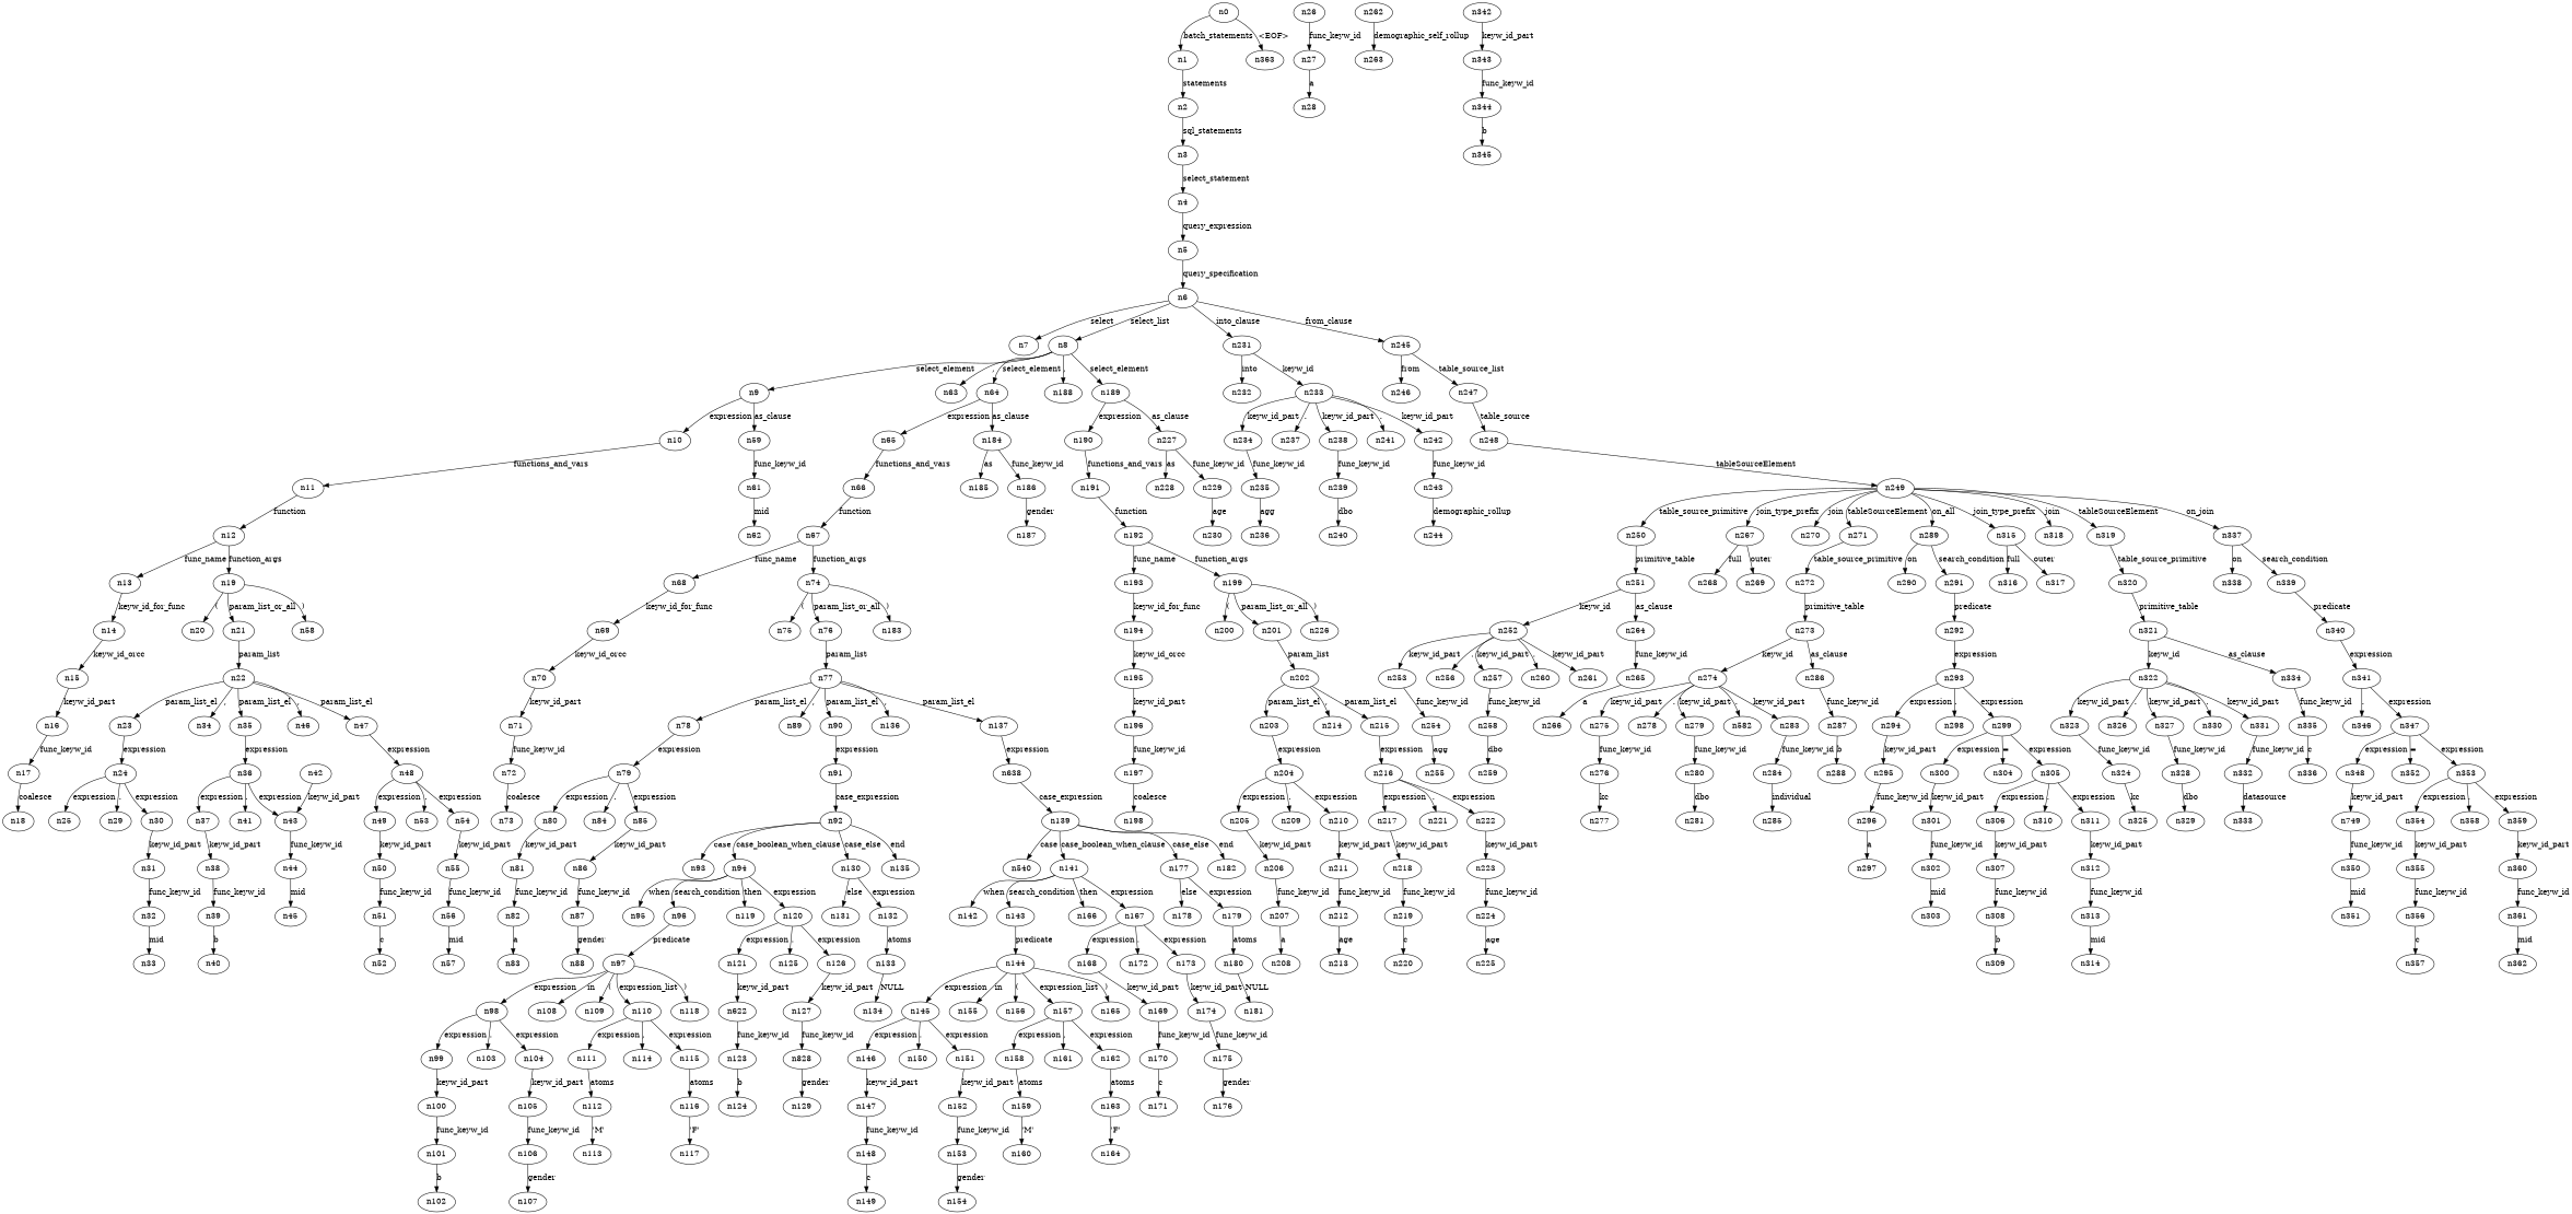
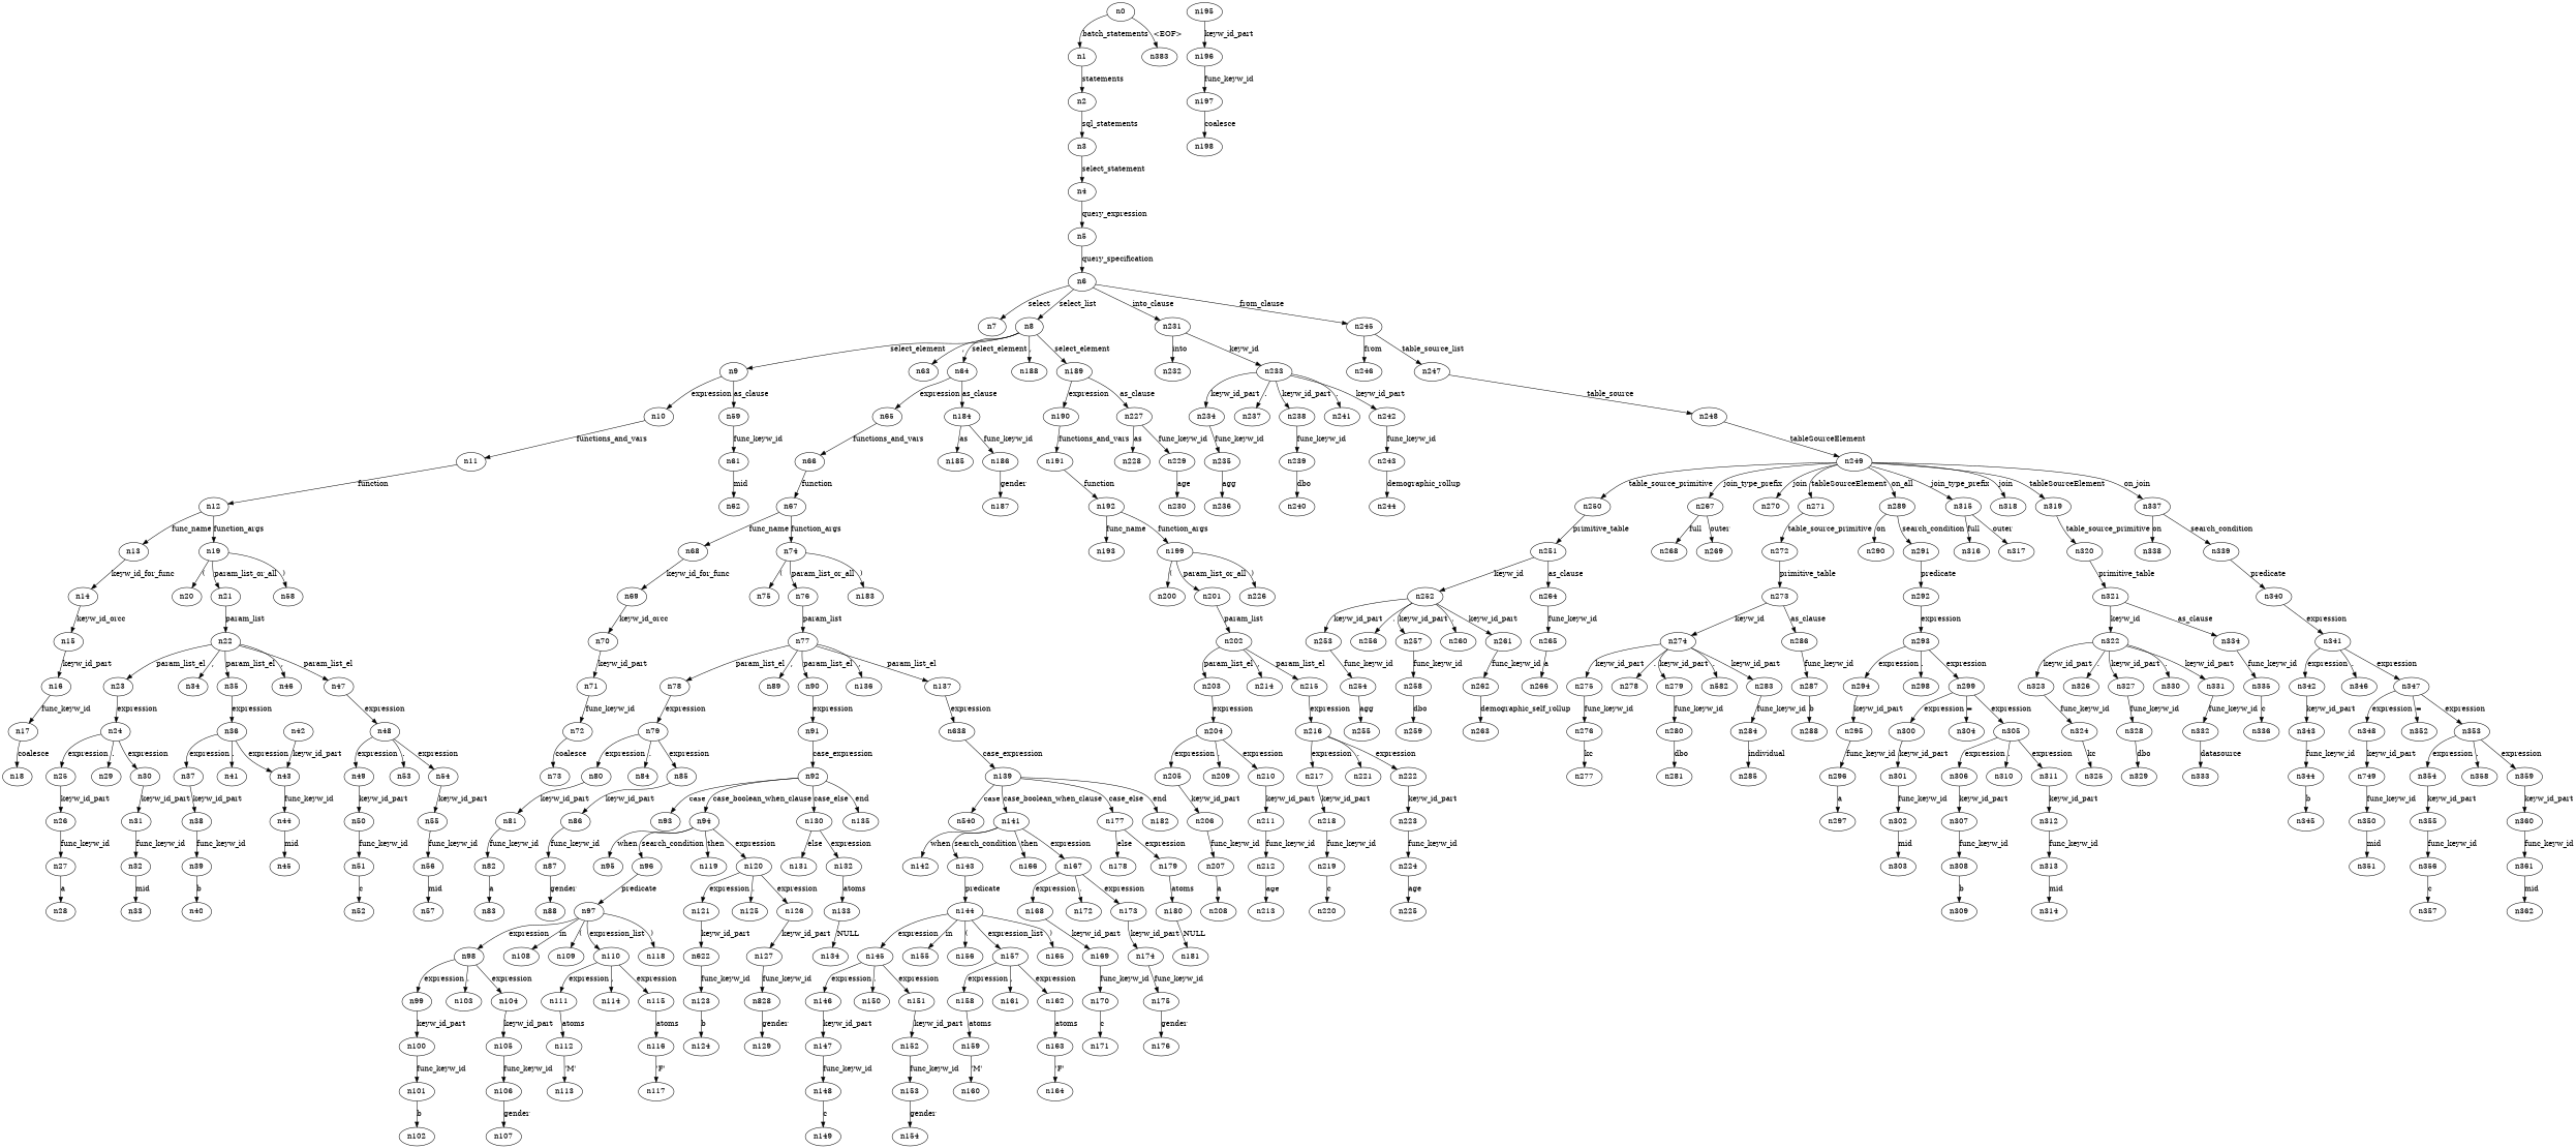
  digraph {
    n0
    n1
-   n363
+   n363 [label=n383]
    n2
    n3
    n4
    n5
    n6
    n7
    n8
    n231
    n245
    n9
    n63
    n64
    n188
    n189
    n232
    n233
    n246
    n247
    n10
    n59
    n65
    n184
    n190
    n227
    n11
    n61
    n12
    n13
    n19
    n14
    n20
    n21
    n58
    n15
    n16
    n17
    n18
    n22
    n23
    n34
    n35
    n46
    n47
    n24
    n36
    n48
    n25
    n29
    n30
    n26
    n31
    n27
    n28
    n32
    n33
    n37
    n41
    n43
    n38
    n42
    n39
    n40
    n44
    n45
    n49
    n53
    n54
    n50
    n55
    n51
    n52
    n56
    n57
    n62
    n66
    n185
    n186
    n67
    n68
    n74
    n69
    n75
    n76
    n183
    n70
    n71
    n72
    n73
    n77
    n78
    n89
    n90
    n136
    n137
    n79
    n91
    n138 [label=n638]
    n80
    n84
    n85
    n81
    n86
    n82
    n83
    n87
    n88
    n92
    n93
    n94
    n130
    n135
    n95
    n96
    n119
    n120
    n131
    n132
    n97
    n121
    n125
    n126
    n98
    n108
    n109
    n110
    n118
    n99
    n103
    n104
    n111
    n114
    n115
    n100
    n105
    n101
    n102
    n106
    n107
    n112
    n116
    n113
    n117
    n122 [label=n622]
    n127
    n123
    n124
    n128 [label=n828]
    n129
    n133
    n134
    n139
    n140 [label=n540]
    n141
    n177
    n182
    n142
    n143
    n166
    n167
    n178
    n179
    n144
    n168
    n172
    n173
    n145
    n155
    n156
    n157
    n165
    n146
    n150
    n151
    n158
    n161
    n162
    n147
    n152
    n148
    n149
    n153
    n154
    n159
    n163
    n160
    n164
    n169
    n174
    n170
    n171
    n175
    n176
    n180
    n181
    n187
    n191
    n228
    n229
    n192
    n193
    n199
-   n194
    n200
    n201
    n226
    n195
    n196
    n197
    n198
    n202
    n203
    n214
    n215
    n204
    n216
    n205
    n209
    n210
    n206
    n211
    n207
    n208
    n212
    n213
    n217
    n221
    n222
    n218
    n223
    n219
    n220
    n224
    n225
    n230
    n234
    n237
    n238
    n241
    n242
    n235
    n239
    n243
    n236
    n240
    n244
    n248
    n249
    n250
    n267
    n270
    n271
    n289
    n315
    n318
    n319
    n337
    n251
    n268
    n269
    n272
    n290
    n291
    n316
    n317
    n320
    n338
    n339
    n252
    n264
    n253
    n256
    n257
    n260
    n261
    n265
    n254
    n258
    n262
    n255
    n259
    n263
    n266
    n273
    n274
    n286
    n275
    n278
    n279
    n282 [label=n582]
    n283
    n287
    n276
    n280
    n284
    n277
    n281
    n285
    n288
    n292
    n293
    n294
    n298
    n299
    n295
    n300
    n304
    n305
    n296
    n297
    n301
    n306
    n310
    n311
    n302
    n303
    n307
    n312
    n308
    n309
    n313
    n314
    n321
    n322
    n334
    n323
    n326
    n327
    n330
    n331
    n335
    n324
    n328
    n332
    n325
    n329
    n333
    n336
    n340
    n341
    n342
    n346
    n347
    n343
    n348
    n352
    n353
    n344
    n345
    n349 [label=n749]
    n354
    n358
    n359
    n350
    n351
    n355
    n360
    n356
    n357
    n361
    n362
    n0 -> n1 [label=batch_statements]
    n0 -> n363 [label="<EOF>"]
    n1 -> n2 [label=statements]
    n2 -> n3 [label=sql_statements]
    n3 -> n4 [label=select_statement]
    n4 -> n5 [label=query_expression]
    n5 -> n6 [label=query_specification]
    n6 -> n7 [label=select]
    n6 -> n8 [label=select_list]
    n6 -> n231 [label=into_clause]
    n6 -> n245 [label=from_clause]
    n8 -> n9 [label=select_element]
    n8 -> n63 [label=","]
    n8 -> n64 [label=select_element]
    n8 -> n188 [label=","]
    n8 -> n189 [label=select_element]
    n231 -> n232 [label=into]
    n231 -> n233 [label=keyw_id]
    n245 -> n246 [label=from]
    n245 -> n247 [label=table_source_list]
    n9 -> n10 [label=expression]
    n9 -> n59 [label=as_clause]
    n64 -> n65 [label=expression]
    n64 -> n184 [label=as_clause]
    n189 -> n190 [label=expression]
    n189 -> n227 [label=as_clause]
    n233 -> n234 [label=keyw_id_part]
    n233 -> n237 [label="."]
    n233 -> n238 [label=keyw_id_part]
    n233 -> n241 [label="."]
    n233 -> n242 [label=keyw_id_part]
    n247 -> n248 [label=table_source]
    n10 -> n11 [label=functions_and_vars]
    n59 -> n61 [label=func_keyw_id]
    n65 -> n66 [label=functions_and_vars]
    n184 -> n185 [label=as]
    n184 -> n186 [label=func_keyw_id]
    n190 -> n191 [label=functions_and_vars]
    n227 -> n228 [label=as]
    n227 -> n229 [label=func_keyw_id]
    n11 -> n12 [label=function]
    n61 -> n62 [label=mid]
    n12 -> n13 [label=func_name]
    n12 -> n19 [label=function_args]
    n13 -> n14 [label=keyw_id_for_func]
    n19 -> n20 [label="("]
    n19 -> n21 [label=param_list_or_all]
    n19 -> n58 [label=")"]
    n14 -> n15 [label=keyw_id_orcc]
    n21 -> n22 [label=param_list]
    n15 -> n16 [label=keyw_id_part]
    n16 -> n17 [label=func_keyw_id]
    n17 -> n18 [label=coalesce]
    n22 -> n23 [label=param_list_el]
    n22 -> n34 [label=","]
    n22 -> n35 [label=param_list_el]
    n22 -> n46 [label=","]
    n22 -> n47 [label=param_list_el]
    n23 -> n24 [label=expression]
    n35 -> n36 [label=expression]
    n47 -> n48 [label=expression]
    n24 -> n25 [label=expression]
    n24 -> n29 [label="."]
    n24 -> n30 [label=expression]
    n36 -> n37 [label=expression]
    n36 -> n41 [label="."]
    n36 -> n43 [label=expression]
    n48 -> n49 [label=expression]
    n48 -> n53 [label="."]
    n48 -> n54 [label=expression]
+   n25 -> n26 [label=keyw_id_part]
    n30 -> n31 [label=keyw_id_part]
    n26 -> n27 [label=func_keyw_id]
    n31 -> n32 [label=func_keyw_id]
    n27 -> n28 [label=a]
    n32 -> n33 [label=mid]
    n37 -> n38 [label=keyw_id_part]
    n43 -> n44 [label=func_keyw_id]
    n38 -> n39 [label=func_keyw_id]
    n42 -> n43 [label=keyw_id_part]
    n39 -> n40 [label=b]
    n44 -> n45 [label=mid]
    n49 -> n50 [label=keyw_id_part]
    n54 -> n55 [label=keyw_id_part]
    n50 -> n51 [label=func_keyw_id]
    n55 -> n56 [label=func_keyw_id]
    n51 -> n52 [label=c]
    n56 -> n57 [label=mid]
    n66 -> n67 [label=function]
    n186 -> n187 [label=gender]
    n67 -> n68 [label=func_name]
    n67 -> n74 [label=function_args]
    n68 -> n69 [label=keyw_id_for_func]
    n74 -> n75 [label="("]
    n74 -> n76 [label=param_list_or_all]
    n74 -> n183 [label=")"]
    n69 -> n70 [label=keyw_id_orcc]
    n76 -> n77 [label=param_list]
    n70 -> n71 [label=keyw_id_part]
    n71 -> n72 [label=func_keyw_id]
    n72 -> n73 [label=coalesce]
    n77 -> n78 [label=param_list_el]
    n77 -> n89 [label=","]
    n77 -> n90 [label=param_list_el]
    n77 -> n136 [label=","]
    n77 -> n137 [label=param_list_el]
    n78 -> n79 [label=expression]
    n90 -> n91 [label=expression]
    n137 -> n138 [label=expression]
    n79 -> n80 [label=expression]
    n79 -> n84 [label="."]
    n79 -> n85 [label=expression]
    n91 -> n92 [label=case_expression]
    n138 -> n139 [label=case_expression]
    n80 -> n81 [label=keyw_id_part]
    n85 -> n86 [label=keyw_id_part]
    n81 -> n82 [label=func_keyw_id]
    n86 -> n87 [label=func_keyw_id]
    n82 -> n83 [label=a]
    n87 -> n88 [label=gender]
    n92 -> n93 [label=case]
    n92 -> n94 [label=case_boolean_when_clause]
    n92 -> n130 [label=case_else]
    n92 -> n135 [label=end]
    n94 -> n95 [label=when]
    n94 -> n96 [label=search_condition]
    n94 -> n119 [label=then]
    n94 -> n120 [label=expression]
    n130 -> n131 [label=else]
    n130 -> n132 [label=expression]
    n96 -> n97 [label=predicate]
    n120 -> n121 [label=expression]
    n120 -> n125 [label="."]
    n120 -> n126 [label=expression]
    n132 -> n133 [label=atoms]
    n97 -> n98 [label=expression]
    n97 -> n108 [label=in]
    n97 -> n109 [label="("]
    n97 -> n110 [label=expression_list]
    n97 -> n118 [label=")"]
    n121 -> n122 [label=keyw_id_part]
    n126 -> n127 [label=keyw_id_part]
    n98 -> n99 [label=expression]
    n98 -> n103 [label="."]
    n98 -> n104 [label=expression]
    n110 -> n111 [label=expression]
    n110 -> n114 [label=","]
    n110 -> n115 [label=expression]
    n99 -> n100 [label=keyw_id_part]
    n104 -> n105 [label=keyw_id_part]
    n111 -> n112 [label=atoms]
    n115 -> n116 [label=atoms]
    n100 -> n101 [label=func_keyw_id]
    n105 -> n106 [label=func_keyw_id]
    n101 -> n102 [label=b]
    n106 -> n107 [label=gender]
    n112 -> n113 [label="'M'"]
    n116 -> n117 [label="'F'"]
    n122 -> n123 [label=func_keyw_id]
    n127 -> n128 [label=func_keyw_id]
    n123 -> n124 [label=b]
    n128 -> n129 [label=gender]
    n133 -> n134 [label=NULL]
    n139 -> n140 [label=case]
    n139 -> n141 [label=case_boolean_when_clause]
    n139 -> n177 [label=case_else]
    n139 -> n182 [label=end]
    n141 -> n142 [label=when]
    n141 -> n143 [label=search_condition]
    n141 -> n166 [label=then]
    n141 -> n167 [label=expression]
    n177 -> n178 [label=else]
    n177 -> n179 [label=expression]
    n143 -> n144 [label=predicate]
    n167 -> n168 [label=expression]
    n167 -> n172 [label="."]
    n167 -> n173 [label=expression]
    n179 -> n180 [label=atoms]
    n144 -> n145 [label=expression]
    n144 -> n155 [label=in]
    n144 -> n156 [label="("]
    n144 -> n157 [label=expression_list]
    n144 -> n165 [label=")"]
    n168 -> n169 [label=keyw_id_part]
    n173 -> n174 [label=keyw_id_part]
    n145 -> n146 [label=expression]
    n145 -> n150 [label="."]
    n145 -> n151 [label=expression]
    n157 -> n158 [label=expression]
    n157 -> n161 [label=","]
    n157 -> n162 [label=expression]
    n146 -> n147 [label=keyw_id_part]
    n151 -> n152 [label=keyw_id_part]
    n158 -> n159 [label=atoms]
    n162 -> n163 [label=atoms]
    n147 -> n148 [label=func_keyw_id]
    n152 -> n153 [label=func_keyw_id]
    n148 -> n149 [label=c]
    n153 -> n154 [label=gender]
    n159 -> n160 [label="'M'"]
    n163 -> n164 [label="'F'"]
    n169 -> n170 [label=func_keyw_id]
    n174 -> n175 [label=func_keyw_id]
    n170 -> n171 [label=c]
    n175 -> n176 [label=gender]
    n180 -> n181 [label=NULL]
    n191 -> n192 [label=function]
    n229 -> n230 [label=age]
    n192 -> n193 [label=func_name]
    n192 -> n199 [label=function_args]
-   n193 -> n194 [label=keyw_id_for_func]
    n199 -> n200 [label="("]
    n199 -> n201 [label=param_list_or_all]
    n199 -> n226 [label=")"]
-   n194 -> n195 [label=keyw_id_orcc]
    n201 -> n202 [label=param_list]
    n195 -> n196 [label=keyw_id_part]
    n196 -> n197 [label=func_keyw_id]
    n197 -> n198 [label=coalesce]
    n202 -> n203 [label=param_list_el]
    n202 -> n214 [label=","]
    n202 -> n215 [label=param_list_el]
    n203 -> n204 [label=expression]
    n215 -> n216 [label=expression]
    n204 -> n205 [label=expression]
    n204 -> n209 [label="."]
    n204 -> n210 [label=expression]
    n216 -> n217 [label=expression]
    n216 -> n221 [label="."]
    n216 -> n222 [label=expression]
    n205 -> n206 [label=keyw_id_part]
    n210 -> n211 [label=keyw_id_part]
    n206 -> n207 [label=func_keyw_id]
    n211 -> n212 [label=func_keyw_id]
    n207 -> n208 [label=a]
    n212 -> n213 [label=age]
    n217 -> n218 [label=keyw_id_part]
    n222 -> n223 [label=keyw_id_part]
    n218 -> n219 [label=func_keyw_id]
    n223 -> n224 [label=func_keyw_id]
    n219 -> n220 [label=c]
    n224 -> n225 [label=age]
    n234 -> n235 [label=func_keyw_id]
    n238 -> n239 [label=func_keyw_id]
    n242 -> n243 [label=func_keyw_id]
    n235 -> n236 [label=agg]
    n239 -> n240 [label=dbo]
    n243 -> n244 [label=demographic_rollup]
    n248 -> n249 [label=tableSourceElement]
    n249 -> n250 [label=table_source_primitive]
    n249 -> n267 [label=join_type_prefix]
    n249 -> n270 [label=join]
    n249 -> n271 [label=tableSourceElement]
    n249 -> n289 [label=on_all]
    n249 -> n315 [label=join_type_prefix]
    n249 -> n318 [label=join]
    n249 -> n319 [label=tableSourceElement]
    n249 -> n337 [label=on_join]
    n250 -> n251 [label=primitive_table]
    n267 -> n268 [label=full]
    n267 -> n269 [label=outer]
    n271 -> n272 [label=table_source_primitive]
    n289 -> n290 [label=on]
    n289 -> n291 [label=search_condition]
    n315 -> n316 [label=full]
    n315 -> n317 [label=outer]
    n319 -> n320 [label=table_source_primitive]
    n337 -> n338 [label=on]
    n337 -> n339 [label=search_condition]
    n251 -> n252 [label=keyw_id]
    n251 -> n264 [label=as_clause]
    n272 -> n273 [label=primitive_table]
    n291 -> n292 [label=predicate]
    n320 -> n321 [label=primitive_table]
    n339 -> n340 [label=predicate]
    n252 -> n253 [label=keyw_id_part]
    n252 -> n256 [label="."]
    n252 -> n257 [label=keyw_id_part]
    n252 -> n260 [label="."]
    n252 -> n261 [label=keyw_id_part]
    n264 -> n265 [label=func_keyw_id]
    n253 -> n254 [label=func_keyw_id]
    n257 -> n258 [label=func_keyw_id]
+   n261 -> n262 [label=func_keyw_id]
    n265 -> n266 [label=a]
    n254 -> n255 [label=agg]
    n258 -> n259 [label=dbo]
    n262 -> n263 [label=demographic_self_rollup]
    n273 -> n274 [label=keyw_id]
    n273 -> n286 [label=as_clause]
    n274 -> n275 [label=keyw_id_part]
    n274 -> n278 [label="."]
    n274 -> n279 [label=keyw_id_part]
    n274 -> n282 [label="."]
    n274 -> n283 [label=keyw_id_part]
    n286 -> n287 [label=func_keyw_id]
    n275 -> n276 [label=func_keyw_id]
    n279 -> n280 [label=func_keyw_id]
    n283 -> n284 [label=func_keyw_id]
    n287 -> n288 [label=b]
    n276 -> n277 [label=kc]
    n280 -> n281 [label=dbo]
    n284 -> n285 [label=individual]
    n292 -> n293 [label=expression]
    n293 -> n294 [label=expression]
    n293 -> n298 [label="."]
    n293 -> n299 [label=expression]
    n294 -> n295 [label=keyw_id_part]
    n299 -> n300 [label=expression]
    n299 -> n304 [label="="]
    n299 -> n305 [label=expression]
    n295 -> n296 [label=func_keyw_id]
    n300 -> n301 [label=keyw_id_part]
    n305 -> n306 [label=expression]
    n305 -> n310 [label="."]
    n305 -> n311 [label=expression]
    n296 -> n297 [label=a]
    n301 -> n302 [label=func_keyw_id]
    n306 -> n307 [label=keyw_id_part]
    n311 -> n312 [label=keyw_id_part]
    n302 -> n303 [label=mid]
    n307 -> n308 [label=func_keyw_id]
    n312 -> n313 [label=func_keyw_id]
    n308 -> n309 [label=b]
    n313 -> n314 [label=mid]
    n321 -> n322 [label=keyw_id]
    n321 -> n334 [label=as_clause]
    n322 -> n323 [label=keyw_id_part]
    n322 -> n326 [label="."]
    n322 -> n327 [label=keyw_id_part]
    n322 -> n330 [label="."]
    n322 -> n331 [label=keyw_id_part]
    n334 -> n335 [label=func_keyw_id]
    n323 -> n324 [label=func_keyw_id]
    n327 -> n328 [label=func_keyw_id]
    n331 -> n332 [label=func_keyw_id]
    n335 -> n336 [label=c]
    n324 -> n325 [label=kc]
    n328 -> n329 [label=dbo]
    n332 -> n333 [label=datasource]
    n340 -> n341 [label=expression]
+   n341 -> n342 [label=expression]
    n341 -> n346 [label="."]
    n341 -> n347 [label=expression]
    n342 -> n343 [label=keyw_id_part]
    n347 -> n348 [label=expression]
    n347 -> n352 [label="="]
    n347 -> n353 [label=expression]
    n343 -> n344 [label=func_keyw_id]
    n348 -> n349 [label=keyw_id_part]
    n353 -> n354 [label=expression]
    n353 -> n358 [label="."]
    n353 -> n359 [label=expression]
    n344 -> n345 [label=b]
    n349 -> n350 [label=func_keyw_id]
    n354 -> n355 [label=keyw_id_part]
    n359 -> n360 [label=keyw_id_part]
    n350 -> n351 [label=mid]
    n355 -> n356 [label=func_keyw_id]
    n360 -> n361 [label=func_keyw_id]
    n356 -> n357 [label=c]
    n361 -> n362 [label=mid]
  }
